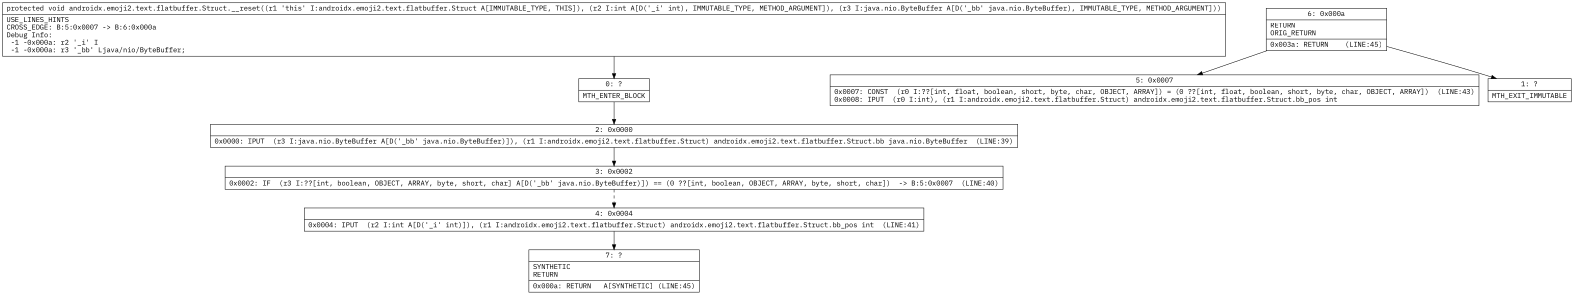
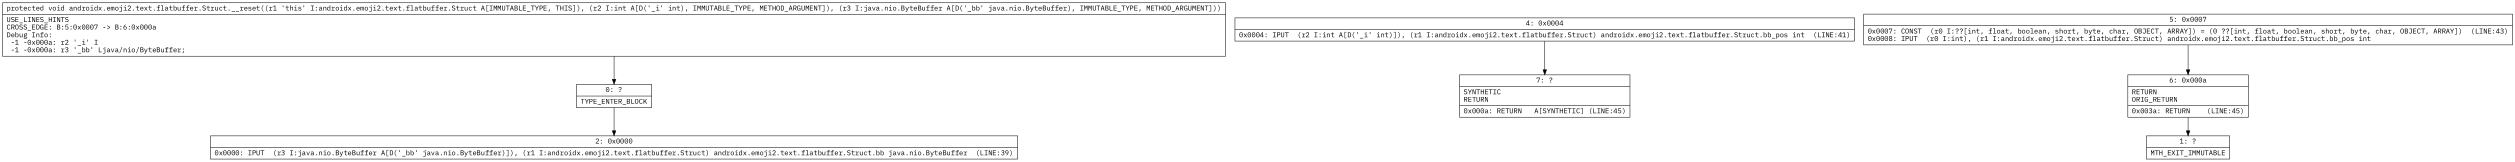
  digraph {
    fontname="IBM Plex Mono"
    node [fontname="IBM Plex Mono" shape=record]
    edge [fontname="IBM Plex Mono"]
-   n1 [label="{0\:\ ?|MTH_ENTER_BLOCK\l}"]
+   n1 [label="{0\:\ ?|TYPE_ENTER_BLOCK\l}"]
    n2 [label="{2\:\ 0x0000|0x0000: IPUT  (r3 I:java.nio.ByteBuffer A[D('_bb' java.nio.ByteBuffer)]), (r1 I:androidx.emoji2.text.flatbuffer.Struct) androidx.emoji2.text.flatbuffer.Struct.bb java.nio.ByteBuffer  (LINE:39)\l}"]
-   n3 [label="{3\:\ 0x0002|0x0002: IF  (r3 I:??[int, boolean, OBJECT, ARRAY, byte, short, char] A[D('_bb' java.nio.ByteBuffer)]) == (0 ??[int, boolean, OBJECT, ARRAY, byte, short, char])  \-\> B:5:0x0007  (LINE:40)\l}"]
    n4 [label="{4\:\ 0x0004|0x0004: IPUT  (r2 I:int A[D('_i' int)]), (r1 I:androidx.emoji2.text.flatbuffer.Struct) androidx.emoji2.text.flatbuffer.Struct.bb_pos int  (LINE:41)\l}"]
    n5 [label="{7\:\ ?|SYNTHETIC\lRETURN\l|0x000a: RETURN   A[SYNTHETIC] (LINE:45)\l}"]
    n6 [label="{5\:\ 0x0007|0x0007: CONST  (r0 I:??[int, float, boolean, short, byte, char, OBJECT, ARRAY]) = (0 ??[int, float, boolean, short, byte, char, OBJECT, ARRAY])  (LINE:43)\l0x0008: IPUT  (r0 I:int), (r1 I:androidx.emoji2.text.flatbuffer.Struct) androidx.emoji2.text.flatbuffer.Struct.bb_pos int \l}"]
    n7 [label="{6\:\ 0x000a|RETURN\lORIG_RETURN\l|0x003a: RETURN    (LINE:45)\l}"]
    n8 [label="{1\:\ ?|MTH_EXIT_IMMUTABLE\l}"]
    n9 [label="{protected void androidx.emoji2.text.flatbuffer.Struct.__reset((r1 'this' I:androidx.emoji2.text.flatbuffer.Struct A[IMMUTABLE_TYPE, THIS]), (r2 I:int A[D('_i' int), IMMUTABLE_TYPE, METHOD_ARGUMENT]), (r3 I:java.nio.ByteBuffer A[D('_bb' java.nio.ByteBuffer), IMMUTABLE_TYPE, METHOD_ARGUMENT]))  | USE_LINES_HINTS\lCROSS_EDGE: B:5:0x0007 \-\> B:6:0x000a\lDebug Info:\l  \-1 \-0x000a: r2 '_i' I\l  \-1 \-0x000a: r3 '_bb' Ljava\/nio\/ByteBuffer;\l}"]
    n1 -> n2
-   n2 -> n3
-   n3 -> n4 [style=dashed]
    n4 -> n5
-   n7 -> n6
+   n6 -> n7
    n7 -> n8
    n9 -> n1
  }
